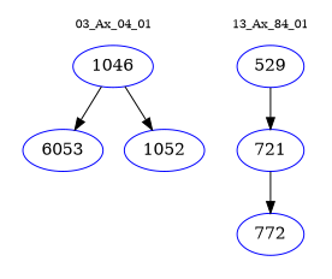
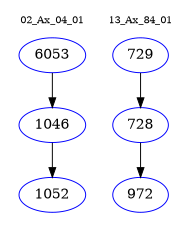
  digraph {
    node [color=blue]
    edge [color=black]
    n1 [label=6053]
    n2 [label=1046]
    n3 [label=1052]
-   n4 [label=529]
-   n5 [label=721]
-   n6 [label=772]
+   n4 [label=729]
+   n5 [label=728]
+   n6 [label=972]
    subgraph cluster_1 {
      color=white
      fontsize=10
-     label="03_Ax_04_01"
+     label="02_Ax_04_01"
      n1
      n2
      n3
    }
    subgraph cluster_2 {
      color=white
      fontsize=10
      label="13_Ax_84_01"
      n4
      n5
      n6
    }
-   n2 -> n1
+   n1 -> n2
    n2 -> n3
    n4 -> n5
    n5 -> n6
  }
